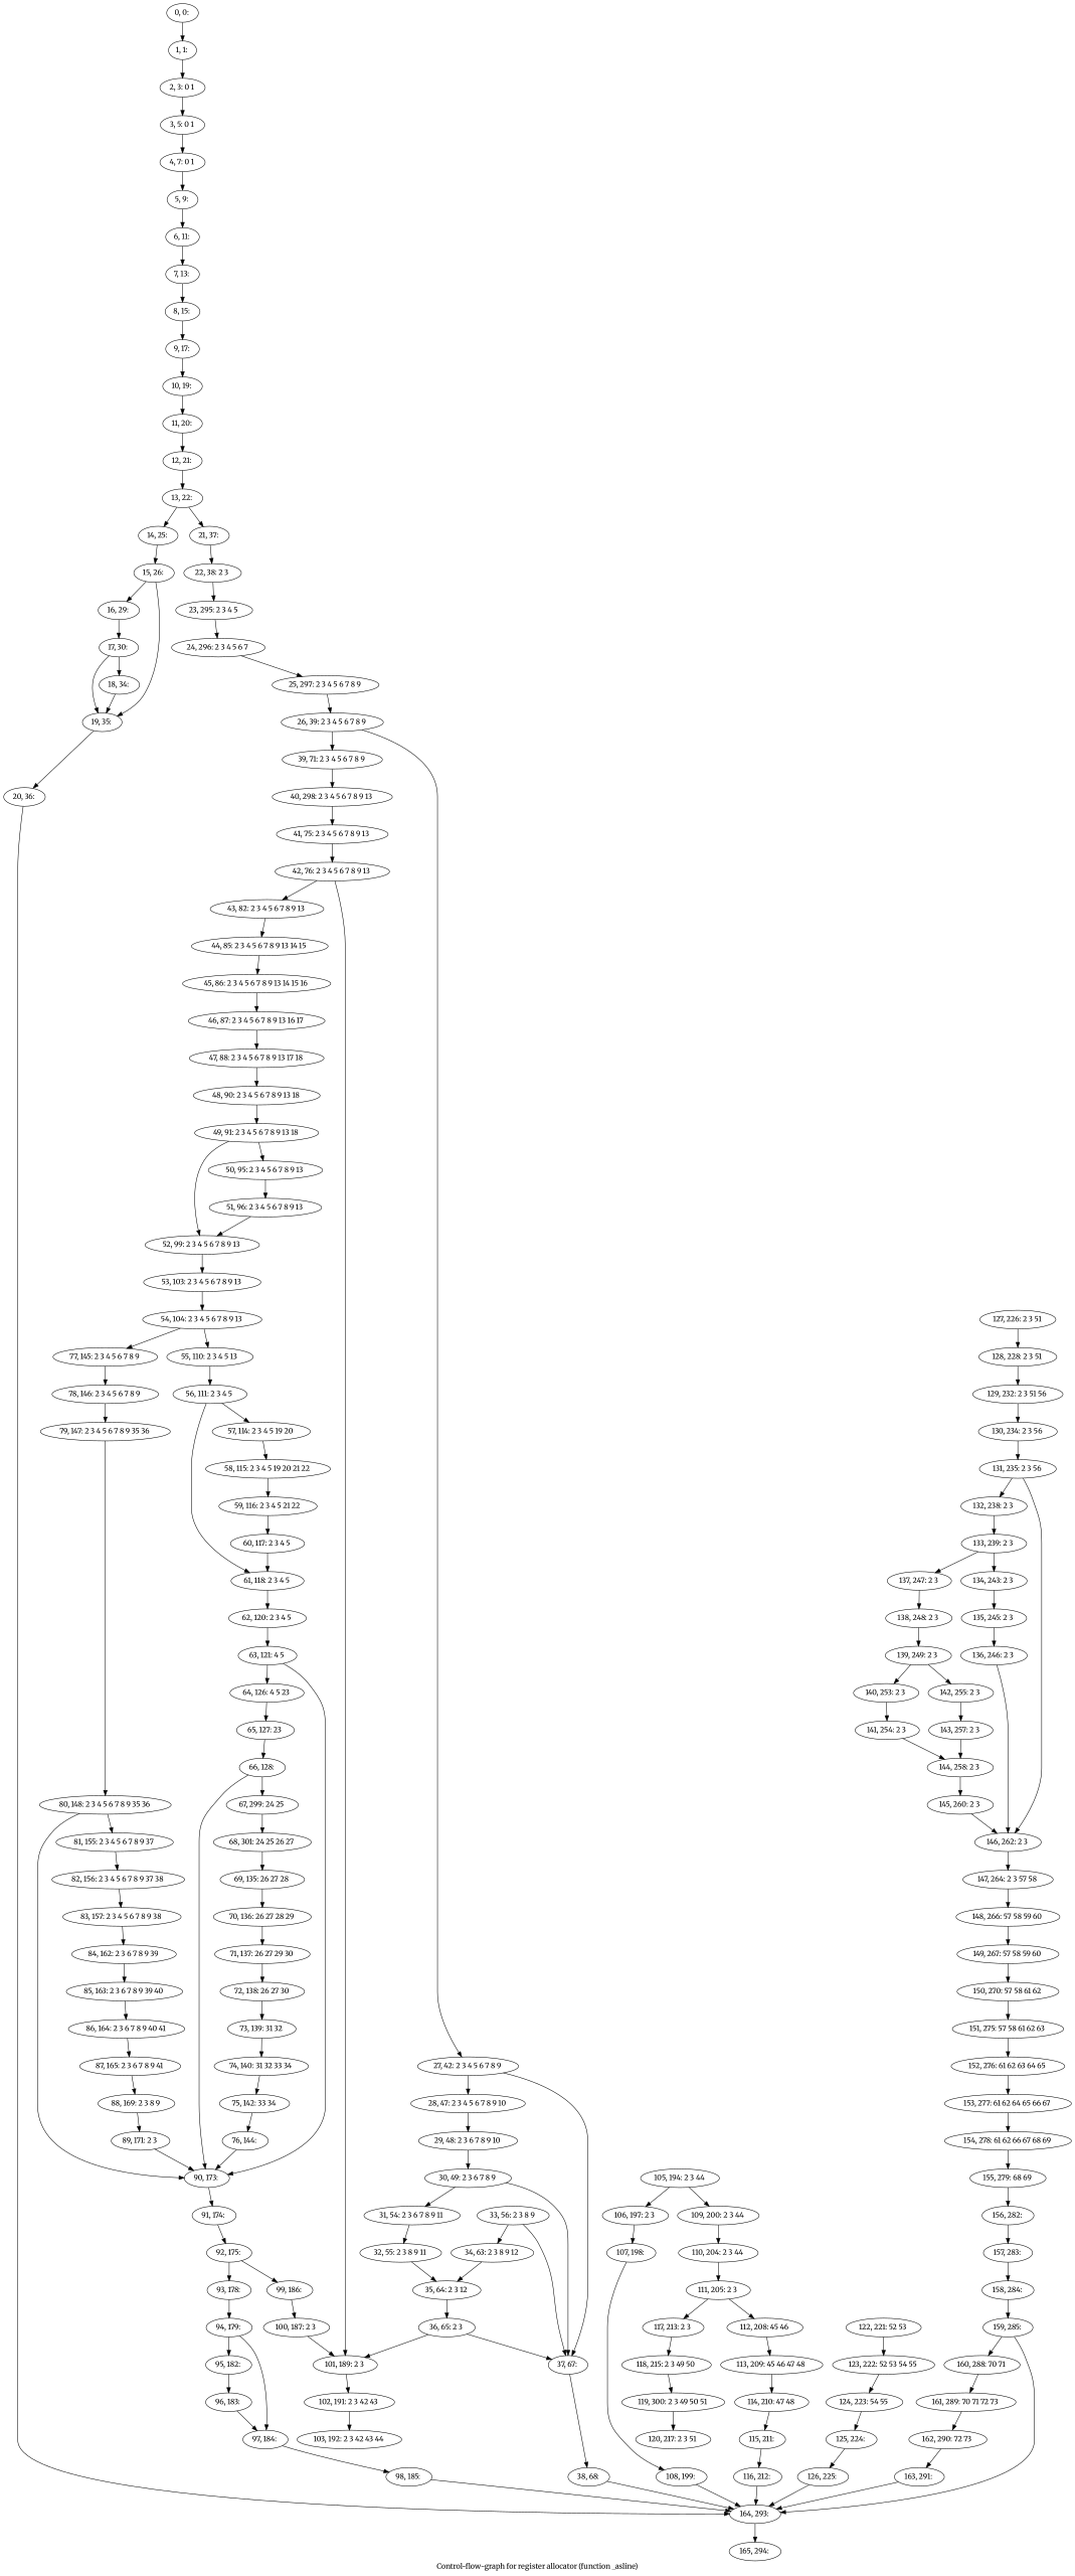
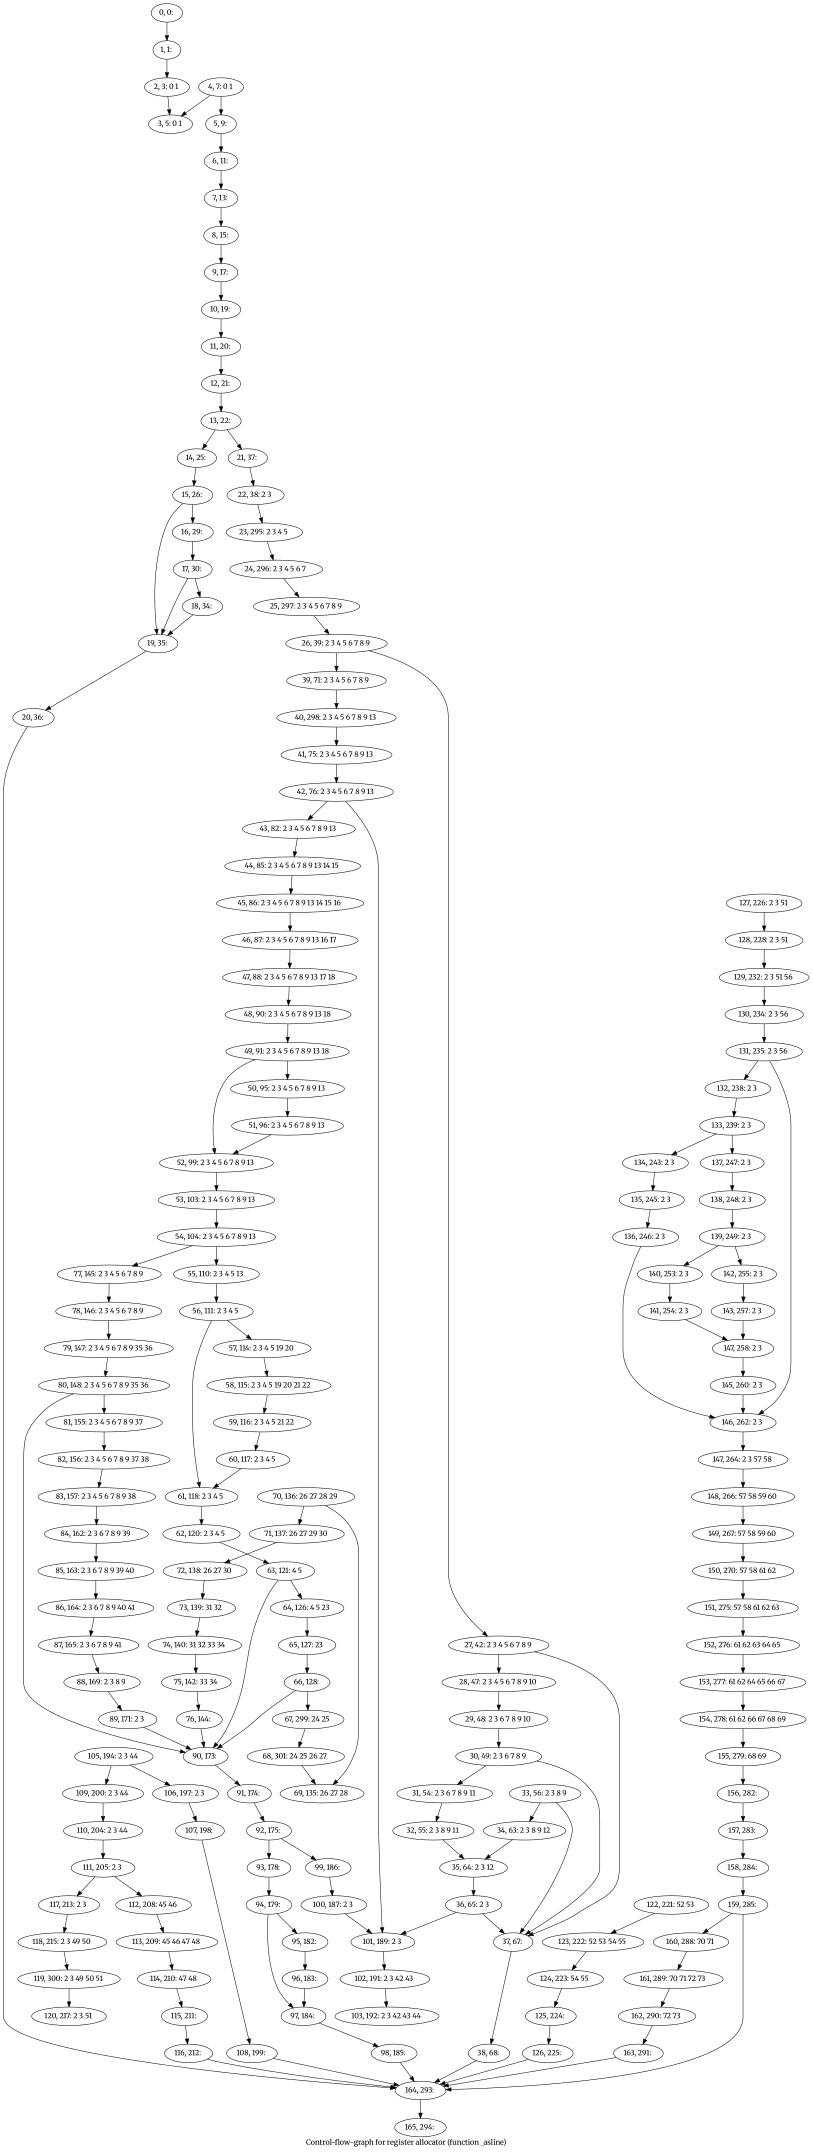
  digraph {
    fontname=Merriweather
    label="Control-flow-graph for register allocator (function _asline)"
    node [fontname=Merriweather]
    edge [fontname=Merriweather]
    n1 [label="0, 0: "]
    n2 [label="1, 1: "]
    n3 [label="2, 3: 0 1 "]
    n4 [label="3, 5: 0 1 "]
    n5 [label="4, 7: 0 1 "]
    n6 [label="5, 9: "]
    n7 [label="6, 11: "]
    n8 [label="7, 13: "]
    n9 [label="8, 15: "]
    n10 [label="9, 17: "]
    n11 [label="10, 19: "]
    n12 [label="11, 20: "]
    n13 [label="12, 21: "]
    n14 [label="13, 22: "]
    n15 [label="14, 25: "]
    n16 [label="21, 37: "]
    n17 [label="15, 26: "]
    n18 [label="22, 38: 2 3 "]
    n19 [label="16, 29: "]
    n20 [label="19, 35: "]
    n21 [label="17, 30: "]
    n22 [label="20, 36: "]
    n23 [label="18, 34: "]
    n24 [label="164, 293: "]
    n25 [label="165, 294: "]
    n26 [label="23, 295: 2 3 4 5 "]
    n27 [label="24, 296: 2 3 4 5 6 7 "]
    n28 [label="25, 297: 2 3 4 5 6 7 8 9 "]
    n29 [label="26, 39: 2 3 4 5 6 7 8 9 "]
    n30 [label="27, 42: 2 3 4 5 6 7 8 9 "]
    n31 [label="39, 71: 2 3 4 5 6 7 8 9 "]
    n32 [label="28, 47: 2 3 4 5 6 7 8 9 10 "]
    n33 [label="37, 67: "]
    n34 [label="40, 298: 2 3 4 5 6 7 8 9 13 "]
    n35 [label="29, 48: 2 3 6 7 8 9 10 "]
    n36 [label="38, 68: "]
    n37 [label="30, 49: 2 3 6 7 8 9 "]
    n38 [label="31, 54: 2 3 6 7 8 9 11 "]
    n39 [label="32, 55: 2 3 8 9 11 "]
    n40 [label="35, 64: 2 3 12 "]
    n41 [label="33, 56: 2 3 8 9 "]
    n42 [label="34, 63: 2 3 8 9 12 "]
    n43 [label="36, 65: 2 3 "]
    n44 [label="101, 189: 2 3 "]
    n45 [label="102, 191: 2 3 42 43 "]
    n46 [label="41, 75: 2 3 4 5 6 7 8 9 13 "]
    n47 [label="42, 76: 2 3 4 5 6 7 8 9 13 "]
    n48 [label="43, 82: 2 3 4 5 6 7 8 9 13 "]
    n49 [label="44, 85: 2 3 4 5 6 7 8 9 13 14 15 "]
    n50 [label="45, 86: 2 3 4 5 6 7 8 9 13 14 15 16 "]
    n51 [label="46, 87: 2 3 4 5 6 7 8 9 13 16 17 "]
    n52 [label="47, 88: 2 3 4 5 6 7 8 9 13 17 18 "]
    n53 [label="48, 90: 2 3 4 5 6 7 8 9 13 18 "]
    n54 [label="49, 91: 2 3 4 5 6 7 8 9 13 18 "]
    n55 [label="50, 95: 2 3 4 5 6 7 8 9 13 "]
    n56 [label="52, 99: 2 3 4 5 6 7 8 9 13 "]
    n57 [label="51, 96: 2 3 4 5 6 7 8 9 13 "]
    n58 [label="53, 103: 2 3 4 5 6 7 8 9 13 "]
    n59 [label="54, 104: 2 3 4 5 6 7 8 9 13 "]
    n60 [label="55, 110: 2 3 4 5 13 "]
    n61 [label="77, 145: 2 3 4 5 6 7 8 9 "]
    n62 [label="56, 111: 2 3 4 5 "]
    n63 [label="78, 146: 2 3 4 5 6 7 8 9 "]
    n64 [label="57, 114: 2 3 4 5 19 20 "]
    n65 [label="61, 118: 2 3 4 5 "]
    n66 [label="58, 115: 2 3 4 5 19 20 21 22 "]
    n67 [label="62, 120: 2 3 4 5 "]
    n68 [label="59, 116: 2 3 4 5 21 22 "]
    n69 [label="60, 117: 2 3 4 5 "]
    n70 [label="63, 121: 4 5 "]
    n71 [label="64, 126: 4 5 23 "]
    n72 [label="90, 173: "]
    n73 [label="65, 127: 23 "]
    n74 [label="91, 174: "]
    n75 [label="66, 128: "]
    n76 [label="67, 299: 24 25 "]
    n77 [label="68, 301: 24 25 26 27 "]
    n78 [label="69, 135: 26 27 28 "]
    n79 [label="70, 136: 26 27 28 29 "]
    n80 [label="71, 137: 26 27 29 30 "]
    n81 [label="72, 138: 26 27 30 "]
    n82 [label="73, 139: 31 32 "]
    n83 [label="74, 140: 31 32 33 34 "]
    n84 [label="75, 142: 33 34 "]
    n85 [label="76, 144: "]
    n86 [label="79, 147: 2 3 4 5 6 7 8 9 35 36 "]
    n87 [label="80, 148: 2 3 4 5 6 7 8 9 35 36 "]
    n88 [label="81, 155: 2 3 4 5 6 7 8 9 37 "]
    n89 [label="82, 156: 2 3 4 5 6 7 8 9 37 38 "]
    n90 [label="83, 157: 2 3 4 5 6 7 8 9 38 "]
    n91 [label="84, 162: 2 3 6 7 8 9 39 "]
    n92 [label="85, 163: 2 3 6 7 8 9 39 40 "]
    n93 [label="86, 164: 2 3 6 7 8 9 40 41 "]
    n94 [label="87, 165: 2 3 6 7 8 9 41 "]
    n95 [label="88, 169: 2 3 8 9 "]
    n96 [label="89, 171: 2 3 "]
    n97 [label="92, 175: "]
    n98 [label="93, 178: "]
    n99 [label="99, 186: "]
    n100 [label="94, 179: "]
    n101 [label="100, 187: 2 3 "]
    n102 [label="95, 182: "]
    n103 [label="97, 184: "]
    n104 [label="96, 183: "]
    n105 [label="98, 185: "]
    n106 [label="103, 192: 2 3 42 43 44 "]
    n107 [label="105, 194: 2 3 44 "]
    n108 [label="106, 197: 2 3 "]
    n109 [label="109, 200: 2 3 44 "]
    n110 [label="107, 198: "]
    n111 [label="110, 204: 2 3 44 "]
    n112 [label="108, 199: "]
    n113 [label="111, 205: 2 3 "]
    n114 [label="112, 208: 45 46 "]
    n115 [label="117, 213: 2 3 "]
    n116 [label="113, 209: 45 46 47 48 "]
    n117 [label="118, 215: 2 3 49 50 "]
    n118 [label="114, 210: 47 48 "]
    n119 [label="115, 211: "]
    n120 [label="116, 212: "]
    n121 [label="119, 300: 2 3 49 50 51 "]
    n122 [label="120, 217: 2 3 51 "]
    n123 [label="122, 221: 52 53 "]
    n124 [label="123, 222: 52 53 54 55 "]
    n125 [label="127, 226: 2 3 51 "]
    n126 [label="128, 228: 2 3 51 "]
    n127 [label="124, 223: 54 55 "]
    n128 [label="125, 224: "]
    n129 [label="126, 225: "]
    n130 [label="129, 232: 2 3 51 56 "]
    n131 [label="130, 234: 2 3 56 "]
    n132 [label="131, 235: 2 3 56 "]
    n133 [label="132, 238: 2 3 "]
    n134 [label="146, 262: 2 3 "]
    n135 [label="133, 239: 2 3 "]
    n136 [label="147, 264: 2 3 57 58 "]
    n137 [label="134, 243: 2 3 "]
    n138 [label="137, 247: 2 3 "]
    n139 [label="135, 245: 2 3 "]
    n140 [label="138, 248: 2 3 "]
    n141 [label="136, 246: 2 3 "]
    n142 [label="139, 249: 2 3 "]
    n143 [label="140, 253: 2 3 "]
    n144 [label="142, 255: 2 3 "]
    n145 [label="141, 254: 2 3 "]
    n146 [label="143, 257: 2 3 "]
-   n147 [label="144, 258: 2 3 "]
+   n147 [label="147, 258: 2 3"]
    n148 [label="145, 260: 2 3 "]
    n149 [label="148, 266: 57 58 59 60 "]
    n150 [label="149, 267: 57 58 59 60 "]
    n151 [label="150, 270: 57 58 61 62 "]
    n152 [label="151, 275: 57 58 61 62 63 "]
    n153 [label="152, 276: 61 62 63 64 65 "]
    n154 [label="153, 277: 61 62 64 65 66 67 "]
    n155 [label="154, 278: 61 62 66 67 68 69 "]
    n156 [label="155, 279: 68 69 "]
    n157 [label="156, 282: "]
    n158 [label="157, 283: "]
    n159 [label="158, 284: "]
    n160 [label="159, 285: "]
    n161 [label="160, 288: 70 71 "]
    n162 [label="161, 289: 70 71 72 73 "]
    n163 [label="162, 290: 72 73 "]
    n164 [label="163, 291: "]
    n1 -> n2
    n2 -> n3
    n3 -> n4
-   n4 -> n5
+   n5 -> n4
    n5 -> n6
    n6 -> n7
    n7 -> n8
    n8 -> n9
    n9 -> n10
    n10 -> n11
    n11 -> n12
    n12 -> n13
    n13 -> n14
    n14 -> n15
    n14 -> n16
    n15 -> n17
    n16 -> n18
    n17 -> n19
    n17 -> n20
    n18 -> n26
    n19 -> n21
    n20 -> n22
    n21 -> n20
    n21 -> n23
    n22 -> n24
    n23 -> n20
    n24 -> n25
    n26 -> n27
    n27 -> n28
    n28 -> n29
    n29 -> n30
    n29 -> n31
    n30 -> n32
    n30 -> n33
    n31 -> n34
    n32 -> n35
    n33 -> n36
    n34 -> n46
    n35 -> n37
    n36 -> n24
    n37 -> n33
    n37 -> n38
    n38 -> n39
    n39 -> n40
    n40 -> n43
    n41 -> n33
    n41 -> n42
    n42 -> n40
    n43 -> n33
    n43 -> n44
    n44 -> n45
    n45 -> n106
    n46 -> n47
    n47 -> n44
    n47 -> n48
    n48 -> n49
    n49 -> n50
    n50 -> n51
    n51 -> n52
    n52 -> n53
    n53 -> n54
    n54 -> n55
    n54 -> n56
    n55 -> n57
    n56 -> n58
    n57 -> n56
    n58 -> n59
    n59 -> n60
    n59 -> n61
    n60 -> n62
    n61 -> n63
    n62 -> n64
    n62 -> n65
    n63 -> n86
    n64 -> n66
    n65 -> n67
    n66 -> n68
    n67 -> n70
    n68 -> n69
    n69 -> n65
    n70 -> n71
    n70 -> n72
    n71 -> n73
    n72 -> n74
    n73 -> n75
    n74 -> n97
    n75 -> n72
    n75 -> n76
    n76 -> n77
    n77 -> n78
-   n78 -> n79
+   n79 -> n78
    n79 -> n80
    n80 -> n81
    n81 -> n82
    n82 -> n83
    n83 -> n84
    n84 -> n85
    n85 -> n72
    n86 -> n87
    n87 -> n72
    n87 -> n88
    n88 -> n89
    n89 -> n90
    n90 -> n91
    n91 -> n92
    n92 -> n93
    n93 -> n94
    n94 -> n95
    n95 -> n96
    n96 -> n72
    n97 -> n98
    n97 -> n99
    n98 -> n100
    n99 -> n101
    n100 -> n102
    n100 -> n103
    n101 -> n44
    n102 -> n104
    n103 -> n105
    n104 -> n103
    n105 -> n24
    n107 -> n108
    n107 -> n109
    n108 -> n110
    n109 -> n111
    n110 -> n112
    n111 -> n113
    n112 -> n24
    n113 -> n114
    n113 -> n115
    n114 -> n116
    n115 -> n117
    n116 -> n118
    n117 -> n121
    n118 -> n119
    n119 -> n120
    n120 -> n24
    n121 -> n122
    n123 -> n124
    n124 -> n127
    n125 -> n126
    n126 -> n130
    n127 -> n128
    n128 -> n129
    n129 -> n24
    n130 -> n131
    n131 -> n132
    n132 -> n133
    n132 -> n134
    n133 -> n135
    n134 -> n136
    n135 -> n137
    n135 -> n138
    n136 -> n149
    n137 -> n139
    n138 -> n140
    n139 -> n141
    n140 -> n142
    n141 -> n134
    n142 -> n143
    n142 -> n144
    n143 -> n145
    n144 -> n146
    n145 -> n147
    n146 -> n147
    n147 -> n148
    n148 -> n134
    n149 -> n150
    n150 -> n151
    n151 -> n152
    n152 -> n153
    n153 -> n154
    n154 -> n155
    n155 -> n156
    n156 -> n157
    n157 -> n158
    n158 -> n159
    n159 -> n160
    n160 -> n24
    n160 -> n161
    n161 -> n162
    n162 -> n163
    n163 -> n164
    n164 -> n24
  }
